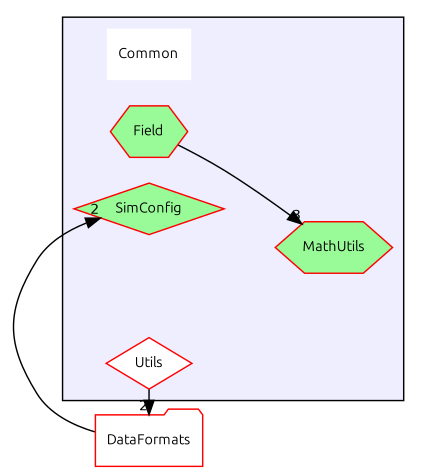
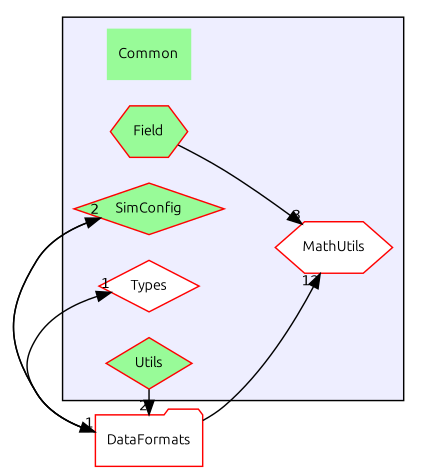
  digraph {
    compound=true
    fontname=Ubuntu
    rankdir=LR
    node [fillcolor=palegreen fontname=Ubuntu fontsize=10 shape=diamond style=filled color=red]
    edge [fontname=Ubuntu headlabel=1 labeldistance=1.5 labelfontname=Helvetica labelfontsize=10]
-   n1 [fillcolor=white label=Common shape=plaintext color=""]
+   n1 [label=Common shape=plaintext color=""]
    n2 [label=Field shape=hexagon]
-   n3 [label=MathUtils shape=hexagon]
+   n3 [fillcolor=white label=MathUtils shape=hexagon]
    n4 [label=SimConfig]
-   n6 [fillcolor=white label=Utils]
+   n5 [fillcolor=white label=Types]
+   n6 [label=Utils]
    n7 [fillcolor=white label=DataFormats shape=folder]
    subgraph cluster_1 {
      bgcolor="#eeeeff"
      pencolor=black
      n1
      n2
      n3
      n4
+     n5
      n6
    }
    n2 -> n3 [headlabel=3]
+   n4 -> n7
    n6 -> n7 [headlabel=2]
+   n7 -> n3 [headlabel=12]
    n7 -> n4 [headlabel=2]
+   n7 -> n5
  }
